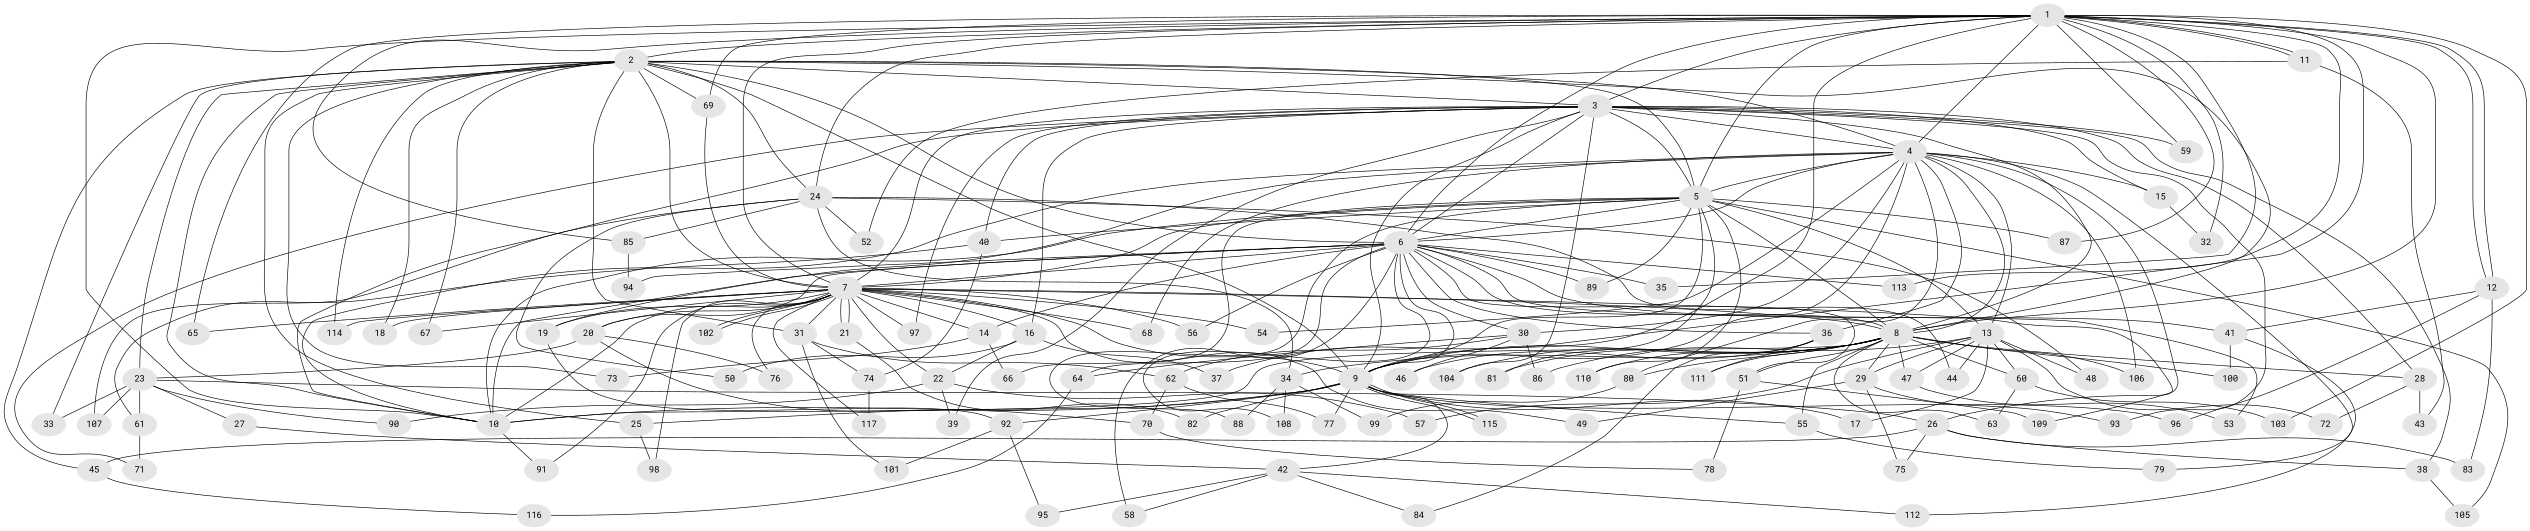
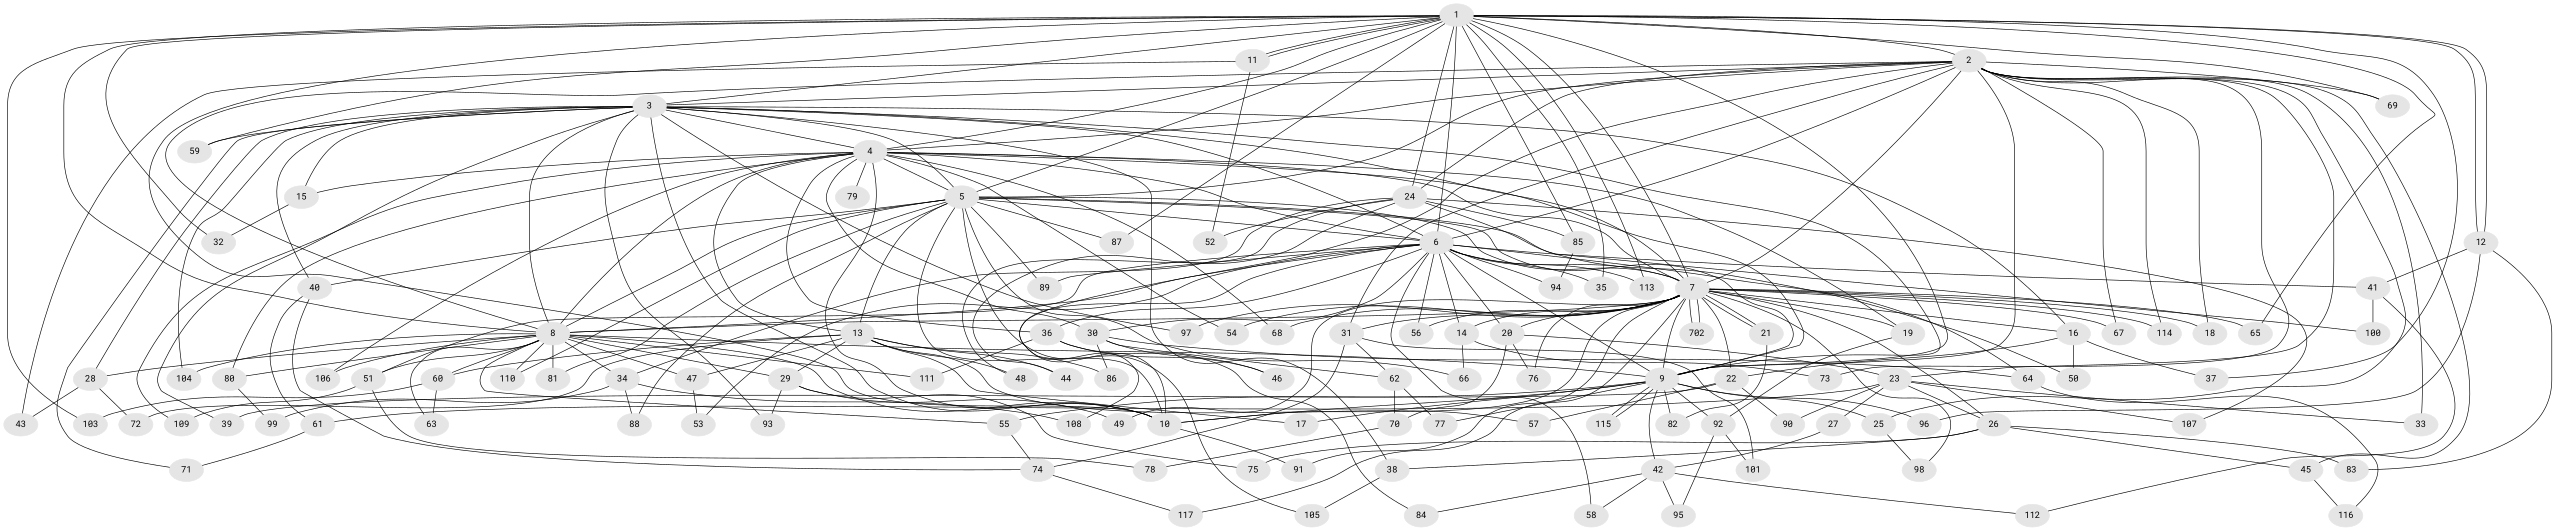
  graph {
    fontname="Roboto Mono"
    node [color=gray90 fontname="Roboto Mono" style=filled]
    edge [fontname="Roboto Mono"]
    1
    2
    3
    4
    5
    6
    7
    8
    9
    10
    11
    12
    24
    32
    35
    37
    59
    65
    69
    85
    87
    103
    113
    18
    23
    25
    31
    33
    45
    67
    73
    114
    15
    16
    28
    38
    39
    40
    71
    93
    97
    104
    13
    19
    30
    36
    54
    68
    79
    80
    106
    109
    66
    81
    88
    89
    100
    105
    110
    14
    20
    41
    51
    53
    56
    58
    64
    94
    108
    21
    22
    26
    49
    76
    91
    98
-   102
+   102 [label=702]
    117
    29
    34
    47
    55
    60
    63
    111
    17
    42
    77
    82
    92
    96
    115
    43
    52
    83
    44
    48
    50
    107
    90
    27
    61
    62
    74
    101
    116
    72
    57
    86
    46
    84
    99
    70
    112
    78
    75
    95
    1 -- 2
    1 -- 3
    1 -- 4
    1 -- 5
    1 -- 6
    1 -- 7
    1 -- 8
    1 -- 9
    1 -- 10
    1 -- 11
    1 -- 11
    1 -- 12
    1 -- 12
    1 -- 24
    1 -- 32
    1 -- 35
    1 -- 37
    1 -- 59
    1 -- 65
    1 -- 69
    1 -- 85
    1 -- 87
    1 -- 103
    1 -- 113
    2 -- 3
    2 -- 4
    2 -- 5
    2 -- 6
    2 -- 7
    2 -- 8
    2 -- 9
    2 -- 10
    2 -- 24
    2 -- 69
    2 -- 18
    2 -- 23
    2 -- 25
    2 -- 31
    2 -- 33
    2 -- 45
    2 -- 67
    2 -- 73
    2 -- 114
    3 -- 4
    3 -- 5
    3 -- 6
    3 -- 7
    3 -- 8
    3 -- 9
    3 -- 10
    3 -- 59
    3 -- 15
    3 -- 16
    3 -- 28
    3 -- 38
    3 -- 39
    3 -- 40
    3 -- 71
    3 -- 93
    3 -- 97
    3 -- 104
    4 -- 5
    4 -- 6
-   69 -- 7
+   4 -- 7
    4 -- 8
    4 -- 9
    4 -- 10
    4 -- 15
    4 -- 13
    4 -- 19
    4 -- 30
    4 -- 36
    4 -- 54
    4 -- 68
    4 -- 79
    4 -- 80
    4 -- 106
    4 -- 109
    5 -- 6
    5 -- 7
    5 -- 8
    5 -- 9
    5 -- 10
    5 -- 87
    5 -- 40
    5 -- 13
    5 -- 66
    5 -- 81
    5 -- 88
    5 -- 89
-   8 -- 100
+   5 -- 100
    5 -- 105
    5 -- 110
    6 -- 7
    6 -- 8
    6 -- 9
-   6 -- 10
    6 -- 35
    6 -- 113
    6 -- 30
    6 -- 36
    6 -- 89
    6 -- 14
    6 -- 20
    6 -- 41
    6 -- 51
    6 -- 53
    6 -- 56
    6 -- 58
    6 -- 64
    6 -- 94
    6 -- 108
    7 -- 8
    7 -- 9
    7 -- 10
    7 -- 65
    7 -- 18
    7 -- 31
    7 -- 67
    7 -- 114
    7 -- 16
    7 -- 97
    7 -- 19
    7 -- 54
    7 -- 68
    7 -- 14
    7 -- 20
    7 -- 56
    7 -- 21
    7 -- 21
    7 -- 22
    7 -- 26
    7 -- 49
    7 -- 76
    7 -- 91
    7 -- 98
    7 -- 102
    7 -- 102
    7 -- 117
    8 -- 9
    8 -- 10
    8 -- 28
    8 -- 104
    8 -- 80
    8 -- 106
    8 -- 81
    8 -- 110
    8 -- 51
    8 -- 29
    8 -- 34
    8 -- 47
    8 -- 55
    8 -- 60
    8 -- 63
    8 -- 111
    9 -- 10
    9 -- 25
    9 -- 55
    9 -- 17
    9 -- 42
    9 -- 77
    9 -- 82
    9 -- 92
    9 -- 96
    9 -- 115
    9 -- 115
    10 -- 91
    11 -- 43
    11 -- 52
    12 -- 41
    12 -- 96
    12 -- 83
    24 -- 85
    24 -- 34
    24 -- 52
    24 -- 44
    24 -- 48
    24 -- 50
    24 -- 107
    85 -- 94
    23 -- 33
    23 -- 26
    23 -- 107
    23 -- 90
    23 -- 27
    23 -- 61
    25 -- 98
    31 -- 62
    31 -- 74
    31 -- 101
    45 -- 116
    15 -- 32
    16 -- 37
    16 -- 22
    16 -- 50
    28 -- 43
    28 -- 72
    38 -- 105
    40 -- 61
    40 -- 74
    13 -- 29
    13 -- 47
    13 -- 60
    13 -- 17
    13 -- 44
    13 -- 48
    13 -- 72
    13 -- 57
    13 -- 86
    19 -- 92
    30 -- 64
    30 -- 62
    30 -- 86
    30 -- 46
    36 -- 111
    36 -- 46
    36 -- 84
    80 -- 99
    14 -- 73
    14 -- 66
    20 -- 23
    20 -- 76
    20 -- 70
    41 -- 100
    41 -- 112
    51 -- 109
    51 -- 78
    64 -- 116
    21 -- 82
    22 -- 39
    22 -- 90
    22 -- 57
    26 -- 45
    26 -- 38
    26 -- 83
    26 -- 75
    29 -- 93
    29 -- 49
    29 -- 75
    34 -- 88
    34 -- 108
    34 -- 99
    47 -- 53
-   55 -- 79
+   55 -- 74
    60 -- 103
    60 -- 63
    42 -- 58
    42 -- 84
    42 -- 112
    42 -- 95
    92 -- 101
    92 -- 95
    27 -- 42
    61 -- 71
    62 -- 77
    62 -- 70
    74 -- 117
    70 -- 78
  }
